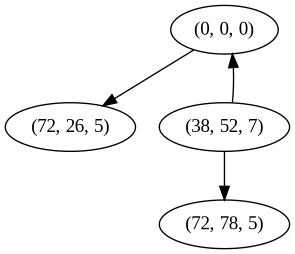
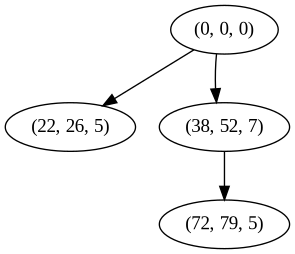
  digraph {
    fontname="Liberation Serif"
    node [fontname="Liberation Serif"]
    edge [fontname="Liberation Serif"]
    "(0, 0, 0)"
-   "(22, 26, 5)" [label="(72, 26, 5)"]
+   "(22, 26, 5)"
    "(38, 52, 7)"
-   "(72, 78, 5)"
+   "(72, 78, 5)" [label="(72, 79, 5)"]
    "(0, 0, 0)" -> "(22, 26, 5)"
-   "(38, 52, 7)" -> "(0, 0, 0)"
+   "(0, 0, 0)" -> "(38, 52, 7)"
    "(38, 52, 7)" -> "(72, 78, 5)"
  }
